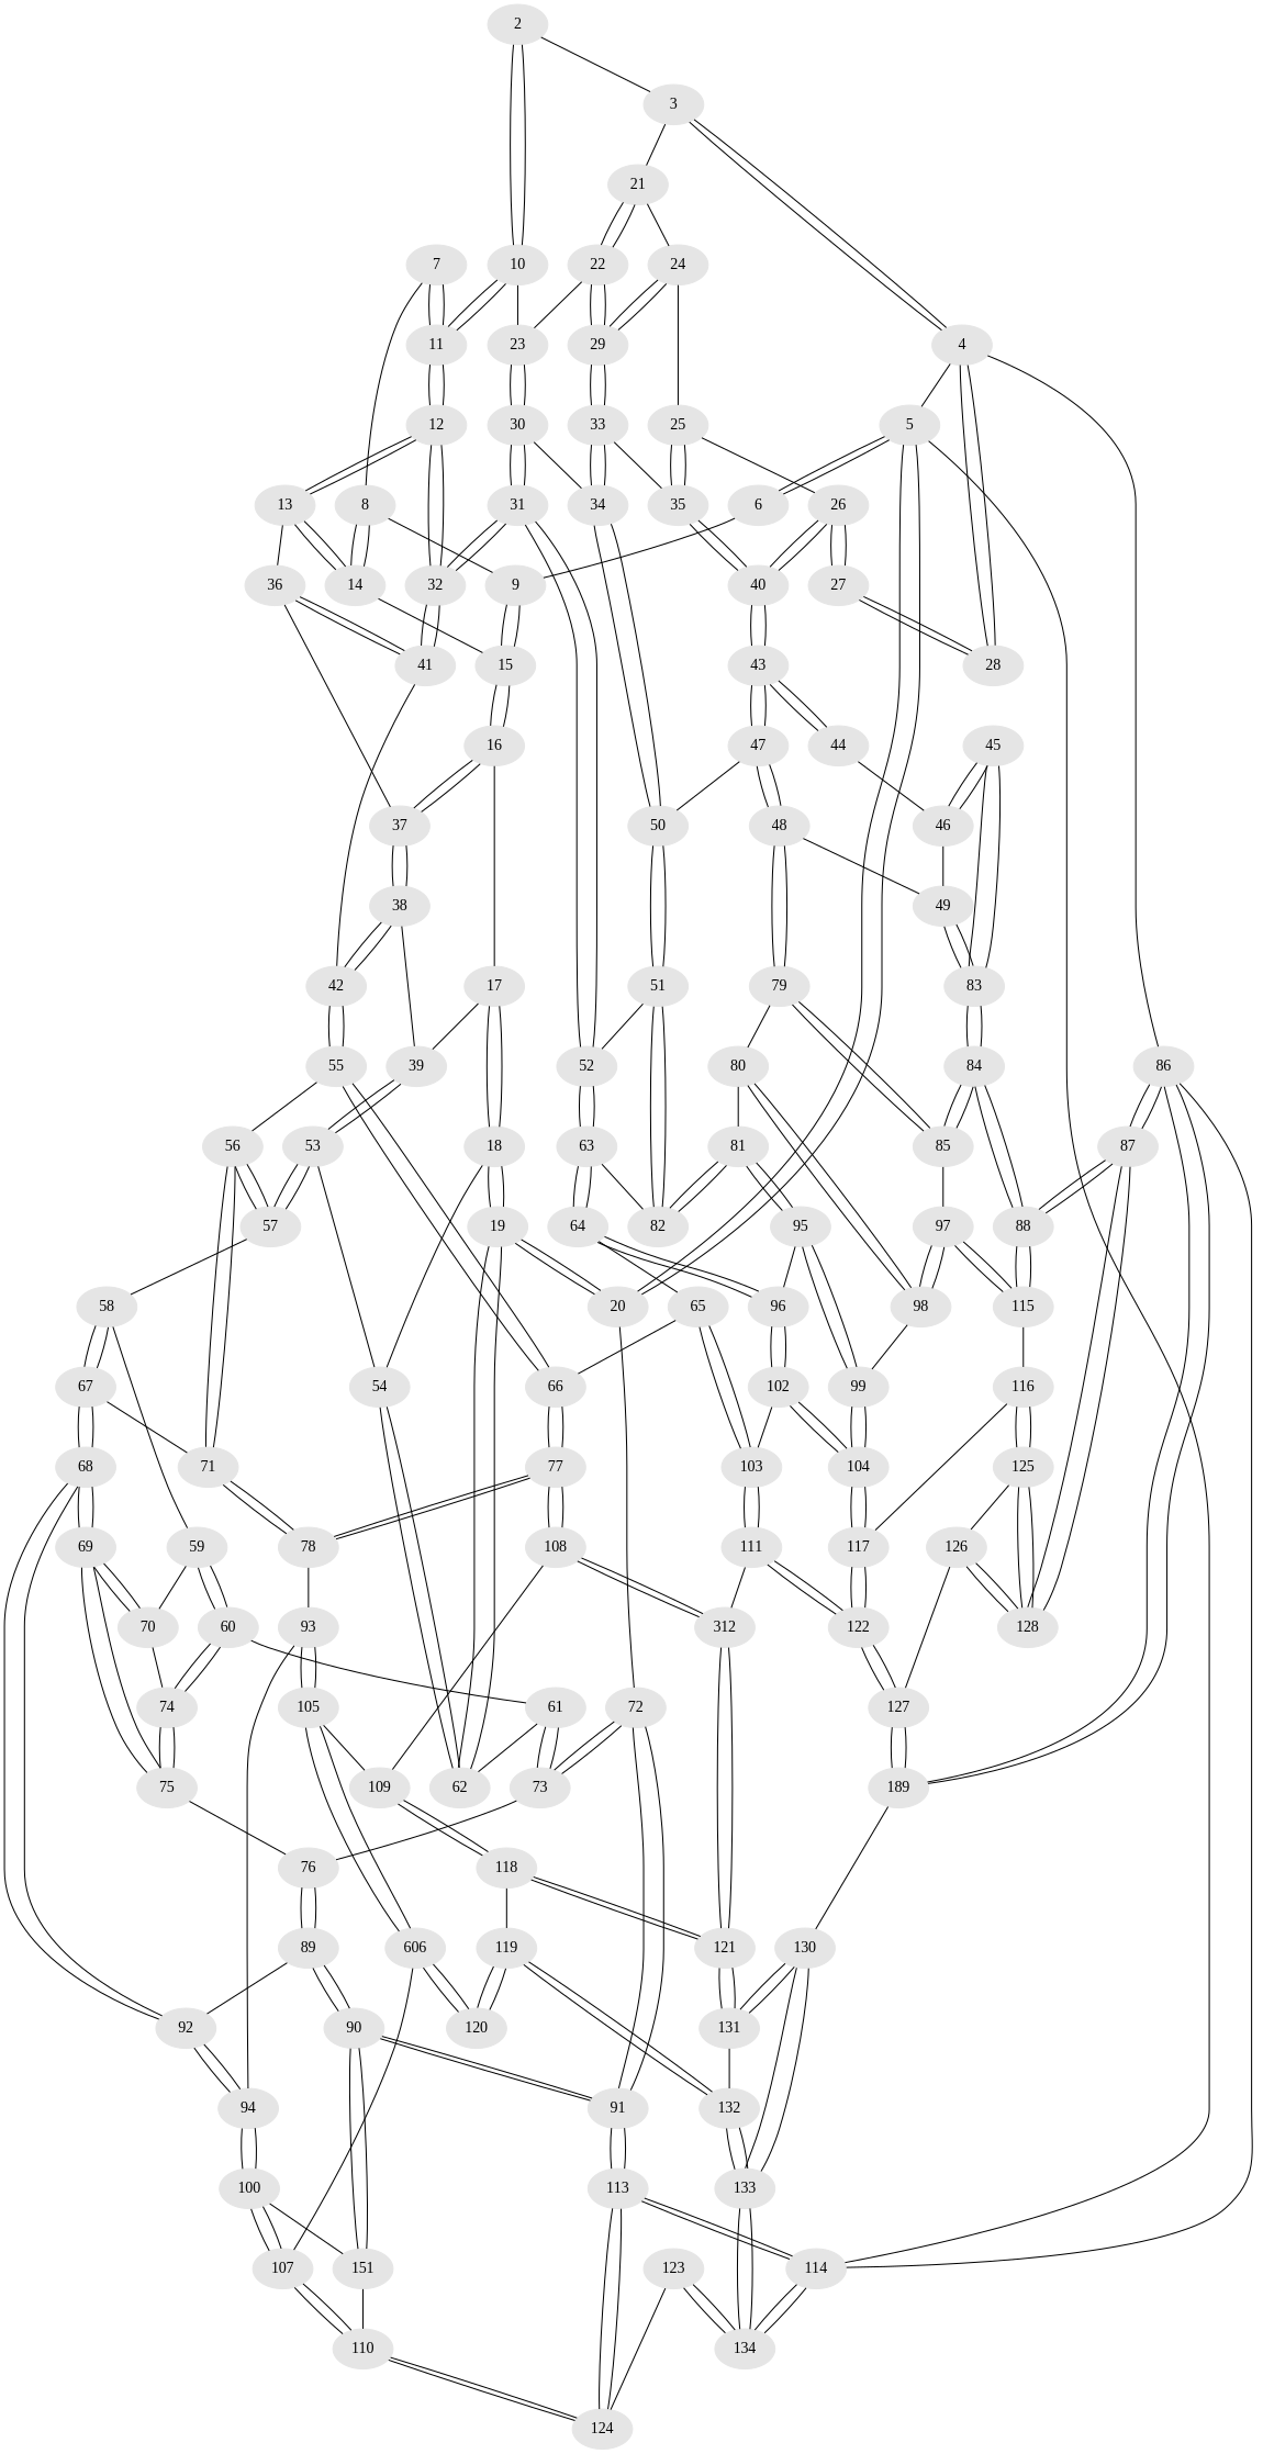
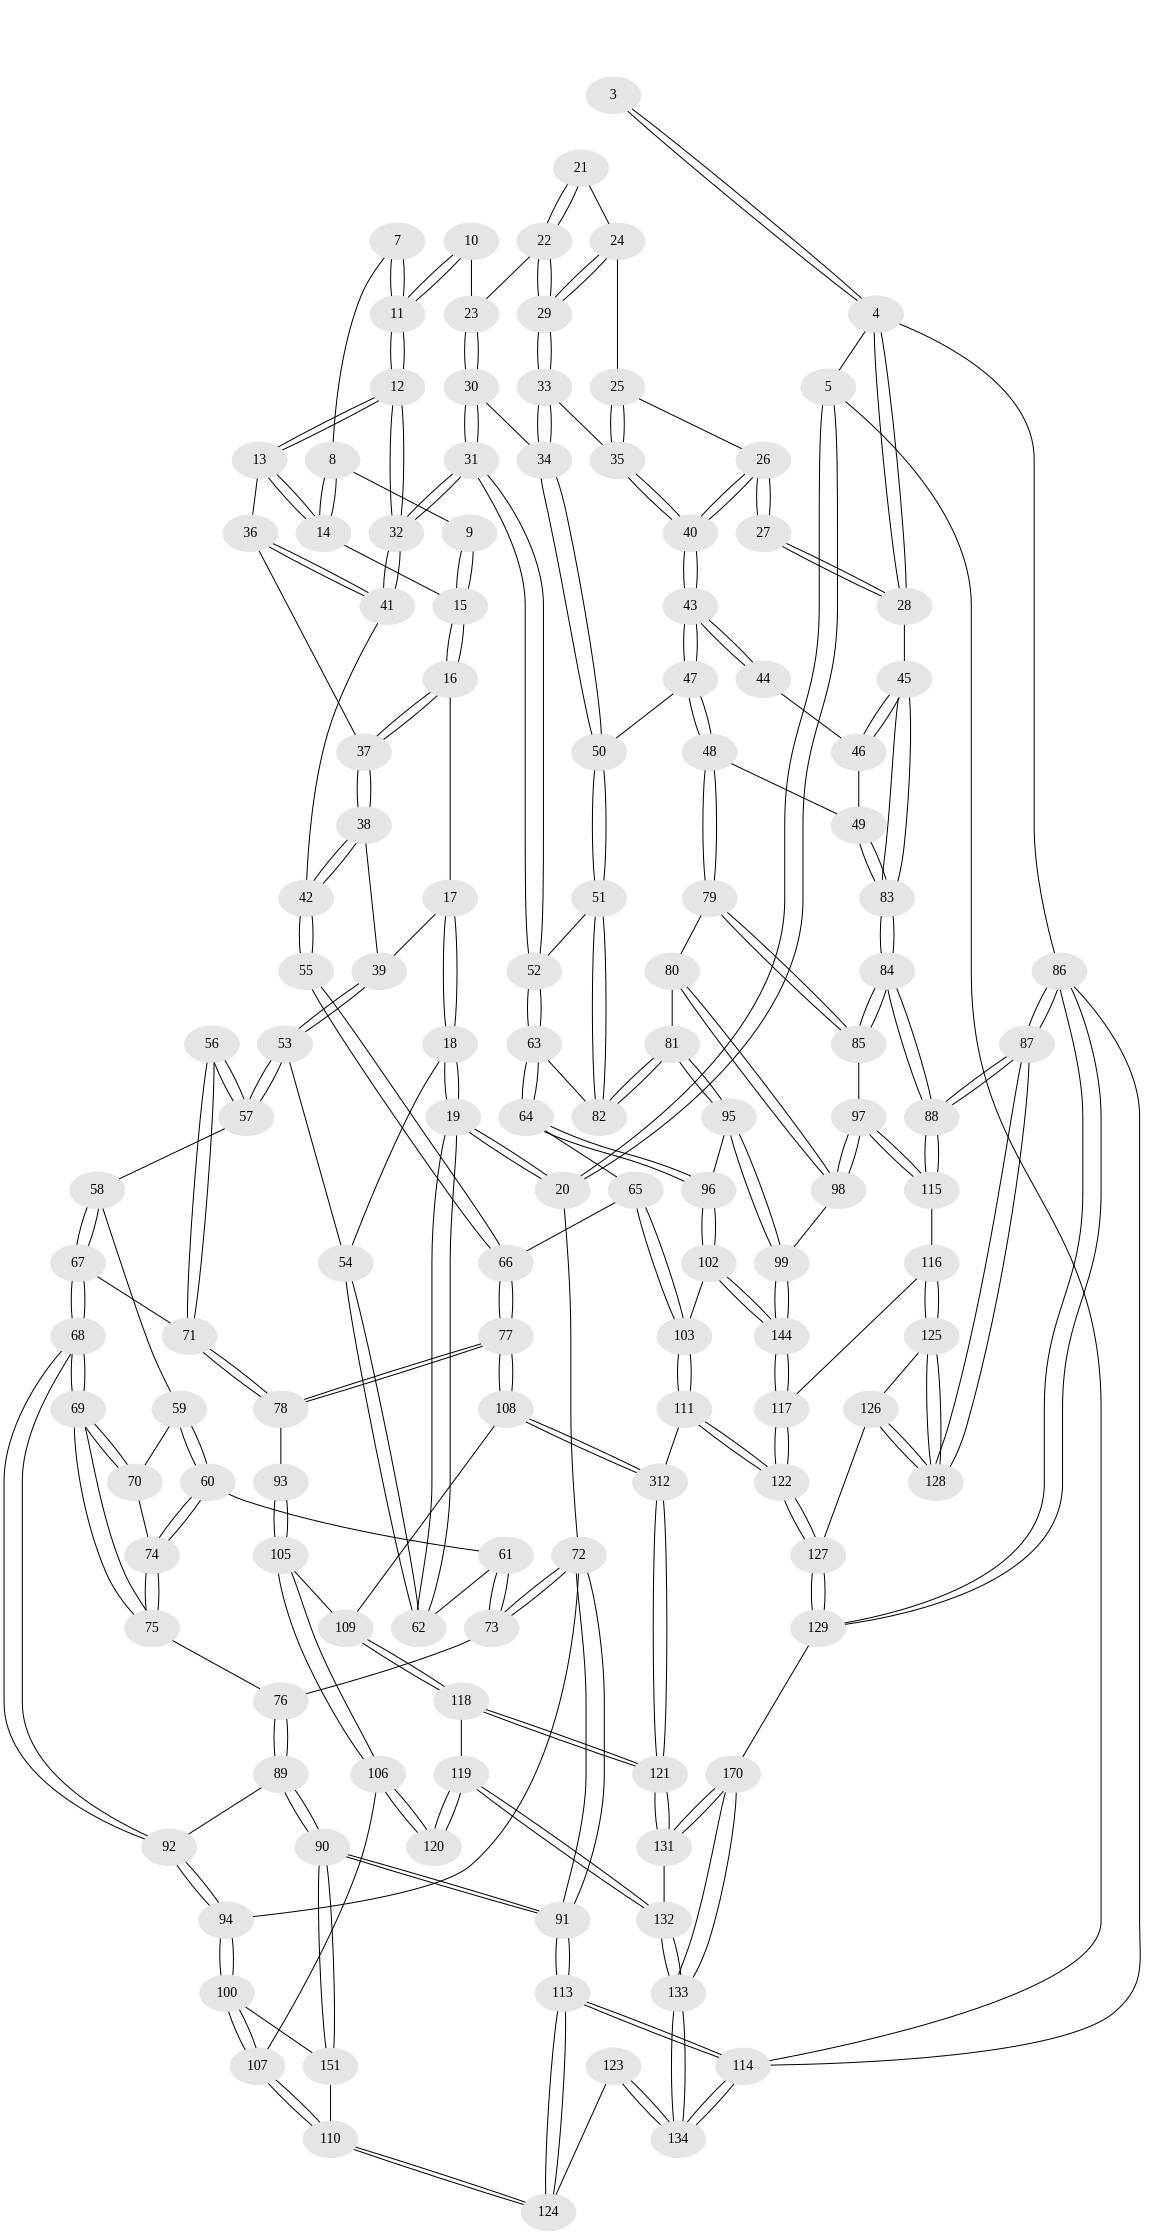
  graph {
    fontname="Liberation Serif"
    node [color=gray90 fontname="Liberation Serif" style=filled]
    edge [fontname="Liberation Serif"]
-   2
    3
    10
    7
    8
    11
    4
    21
    23
    5
    28
    86
    22
    24
-   6
    20
    114
    45
    87
-   129 [label=189]
+   129
    9
    72
    134
    15
    14
    12
    16
    30
    13
    32
    36
    41
    37
    17
    18
    39
    38
    19
    54
    53
    62
    73
    91
    29
    25
    33
    31
    34
    26
    35
    27
    40
    43
    46
    83
    52
    50
    63
    42
    51
    55
    57
    44
    47
    56
    66
    48
    49
    84
    79
    80
    85
    82
    64
    58
    71
    77
    78
    59
    67
    60
    70
    68
    61
    74
    75
    76
    65
    96
    103
    102
    111
    108
    69
    92
    94
    93
    113
    89
    90
    109
    n102 [label=312]
    105
    81
    98
    97
    95
    99
    88
    115
    128
-   130
+   130 [label=170]
    116
    n114 [label=151]
    110
    124
    100
-   106 [label=606]
+   106
    107
-   104
+   104 [label=144]
    117
    122
    120
    118
    121
    119
    127
    131
    125
    126
    132
    133
    123
-   2 -- 3
-   2 -- 10
-   2 -- 10
    3 -- 4
    3 -- 4
-   3 -- 21
    10 -- 11
    10 -- 11
    10 -- 23
    7 -- 8
    7 -- 11
    7 -- 11
    8 -- 9
    8 -- 14
    8 -- 14
    11 -- 12
    11 -- 12
    4 -- 5
    4 -- 28
    4 -- 28
    4 -- 86
    21 -- 22
    21 -- 22
    21 -- 24
    23 -- 30
    23 -- 30
-   5 -- 6
-   5 -- 6
    5 -- 20
    5 -- 20
    5 -- 114
+   28 -- 45
    86 -- 114
    86 -- 87
    86 -- 87
    86 -- 129
    86 -- 129
    22 -- 23
    22 -- 29
    22 -- 29
    24 -- 29
    24 -- 29
    24 -- 25
-   6 -- 9
    20 -- 72
    114 -- 134
    114 -- 134
    45 -- 46
    45 -- 46
    45 -- 83
    45 -- 83
    87 -- 88
    87 -- 88
    87 -- 128
    87 -- 128
    129 -- 130
    9 -- 15
    9 -- 15
    72 -- 73
    72 -- 73
    72 -- 91
    72 -- 91
    15 -- 16
    15 -- 16
    14 -- 15
    12 -- 13
    12 -- 13
    12 -- 32
    12 -- 32
    16 -- 37
    16 -- 37
    16 -- 17
    30 -- 31
    30 -- 31
    30 -- 34
    13 -- 14
    13 -- 14
    13 -- 36
    32 -- 41
    32 -- 41
    36 -- 41
    36 -- 41
    36 -- 37
    41 -- 42
    37 -- 38
    37 -- 38
    17 -- 18
    17 -- 18
    17 -- 39
    18 -- 19
    18 -- 19
    18 -- 54
    39 -- 53
    39 -- 53
    38 -- 39
    38 -- 42
    38 -- 42
    19 -- 20
    19 -- 20
    19 -- 62
    19 -- 62
    54 -- 62
    54 -- 62
    53 -- 54
    53 -- 57
    53 -- 57
    73 -- 76
    91 -- 113
    91 -- 113
    29 -- 33
    29 -- 33
    25 -- 26
    25 -- 35
    25 -- 35
    33 -- 34
    33 -- 34
    33 -- 35
    31 -- 32
    31 -- 32
    31 -- 52
    31 -- 52
    34 -- 50
    34 -- 50
    26 -- 27
    26 -- 27
    26 -- 40
    26 -- 40
    35 -- 40
    35 -- 40
    27 -- 28
    27 -- 28
    40 -- 43
    40 -- 43
    43 -- 44
    43 -- 44
    43 -- 47
    43 -- 47
    46 -- 49
    83 -- 84
    83 -- 84
    52 -- 63
    52 -- 63
    50 -- 51
    50 -- 51
    63 -- 82
    63 -- 64
    63 -- 64
    42 -- 55
    42 -- 55
    51 -- 52
    51 -- 82
    51 -- 82
-   55 -- 56
    55 -- 66
    55 -- 66
    57 -- 58
    44 -- 46
    47 -- 50
    47 -- 48
    47 -- 48
    56 -- 57
    56 -- 57
    56 -- 71
    56 -- 71
    66 -- 77
    66 -- 77
    48 -- 49
    48 -- 79
    48 -- 79
    49 -- 83
    49 -- 83
    84 -- 85
    84 -- 85
    84 -- 88
    84 -- 88
    79 -- 80
    79 -- 85
    79 -- 85
    80 -- 81
    80 -- 98
    80 -- 98
    85 -- 97
    64 -- 65
    64 -- 96
    64 -- 96
    58 -- 59
    58 -- 67
    58 -- 67
    71 -- 78
    71 -- 78
    77 -- 78
    77 -- 78
    77 -- 108
    77 -- 108
    78 -- 93
    59 -- 60
    59 -- 60
    59 -- 70
    67 -- 71
    67 -- 68
    67 -- 68
    60 -- 61
    60 -- 74
    60 -- 74
    70 -- 74
    68 -- 69
    68 -- 69
    68 -- 92
    68 -- 92
    61 -- 62
    61 -- 73
    61 -- 73
    74 -- 75
    74 -- 75
    75 -- 76
    76 -- 89
    76 -- 89
    65 -- 66
    65 -- 103
    65 -- 103
    96 -- 102
    96 -- 102
    103 -- 111
    103 -- 111
    102 -- 103
    102 -- 104
    102 -- 104
    111 -- n102
    111 -- 122
    111 -- 122
    108 -- 109
    108 -- n102
    108 -- n102
    69 -- 70
    69 -- 70
    69 -- 75
    69 -- 75
    92 -- 94
    92 -- 94
    94 -- 100
    94 -- 100
-   93 -- 94
+   72 -- 94
    93 -- 105
    93 -- 105
    113 -- 114
    113 -- 114
    113 -- 124
    113 -- 124
    89 -- 92
    89 -- 90
    89 -- 90
    90 -- 91
    90 -- 91
    90 -- n114
    90 -- n114
    109 -- 118
    109 -- 118
    n102 -- 121
    n102 -- 121
    105 -- 109
    105 -- 106
    105 -- 106
    81 -- 82
    81 -- 82
    81 -- 95
    81 -- 95
    98 -- 99
    97 -- 98
    97 -- 98
    97 -- 115
    97 -- 115
    95 -- 96
    95 -- 99
    95 -- 99
    99 -- 104
    99 -- 104
    88 -- 115
    88 -- 115
    115 -- 116
    130 -- 131
    130 -- 131
    130 -- 133
    130 -- 133
    116 -- 117
    116 -- 125
    116 -- 125
    n114 -- 110
    110 -- 124
    110 -- 124
    100 -- n114
    100 -- 107
    100 -- 107
    106 -- 107
    106 -- 120
    106 -- 120
    107 -- 110
    107 -- 110
    104 -- 117
    104 -- 117
    117 -- 122
    117 -- 122
    122 -- 127
    122 -- 127
    118 -- 121
    118 -- 121
    118 -- 119
    121 -- 131
    121 -- 131
    119 -- 120
    119 -- 120
    119 -- 132
    119 -- 132
    127 -- 129
    127 -- 129
    131 -- 132
    125 -- 128
    125 -- 128
    125 -- 126
    126 -- 128
    126 -- 128
    126 -- 127
    132 -- 133
    132 -- 133
    133 -- 134
    133 -- 134
    123 -- 134
    123 -- 134
    123 -- 124
  }
